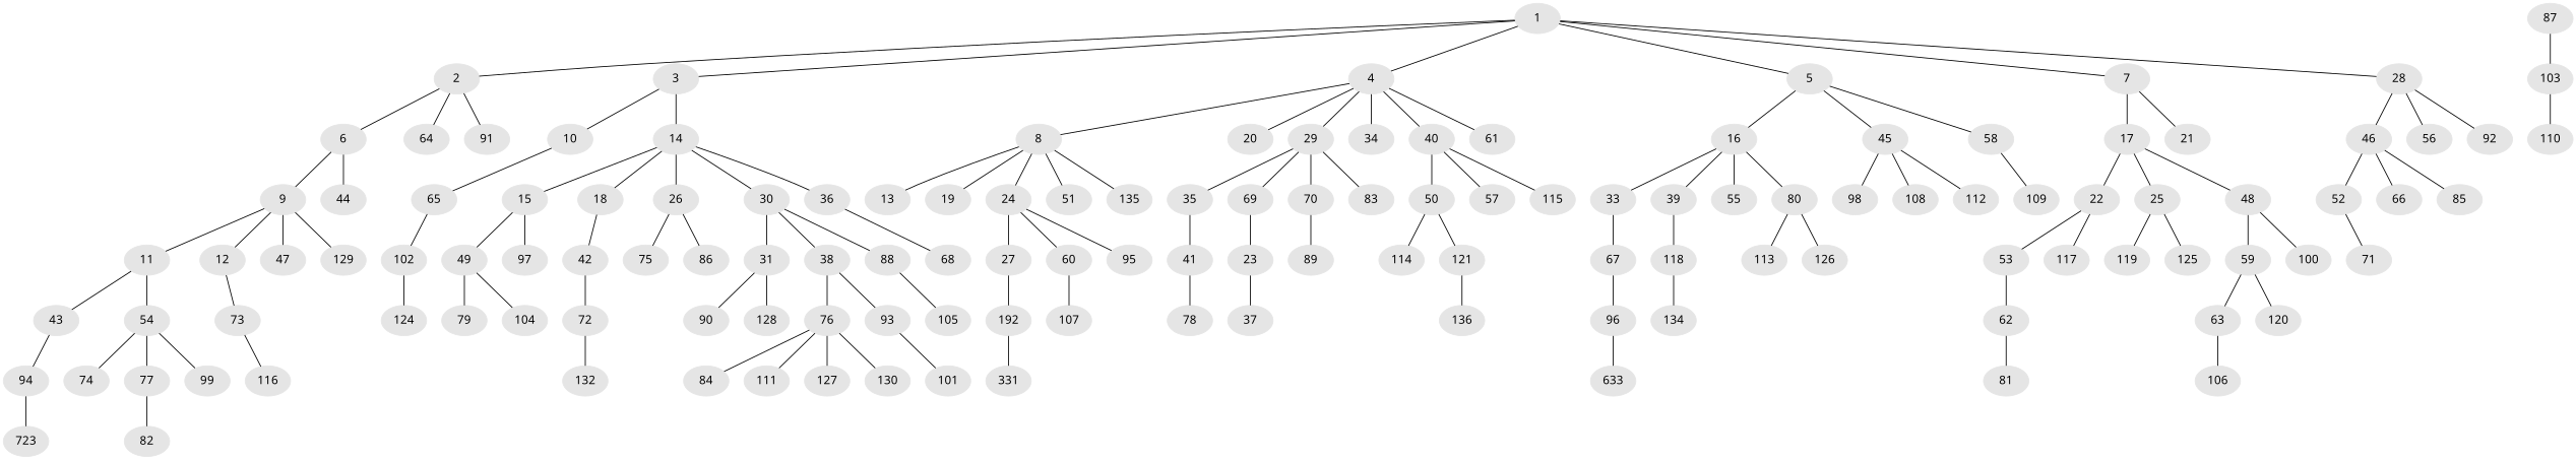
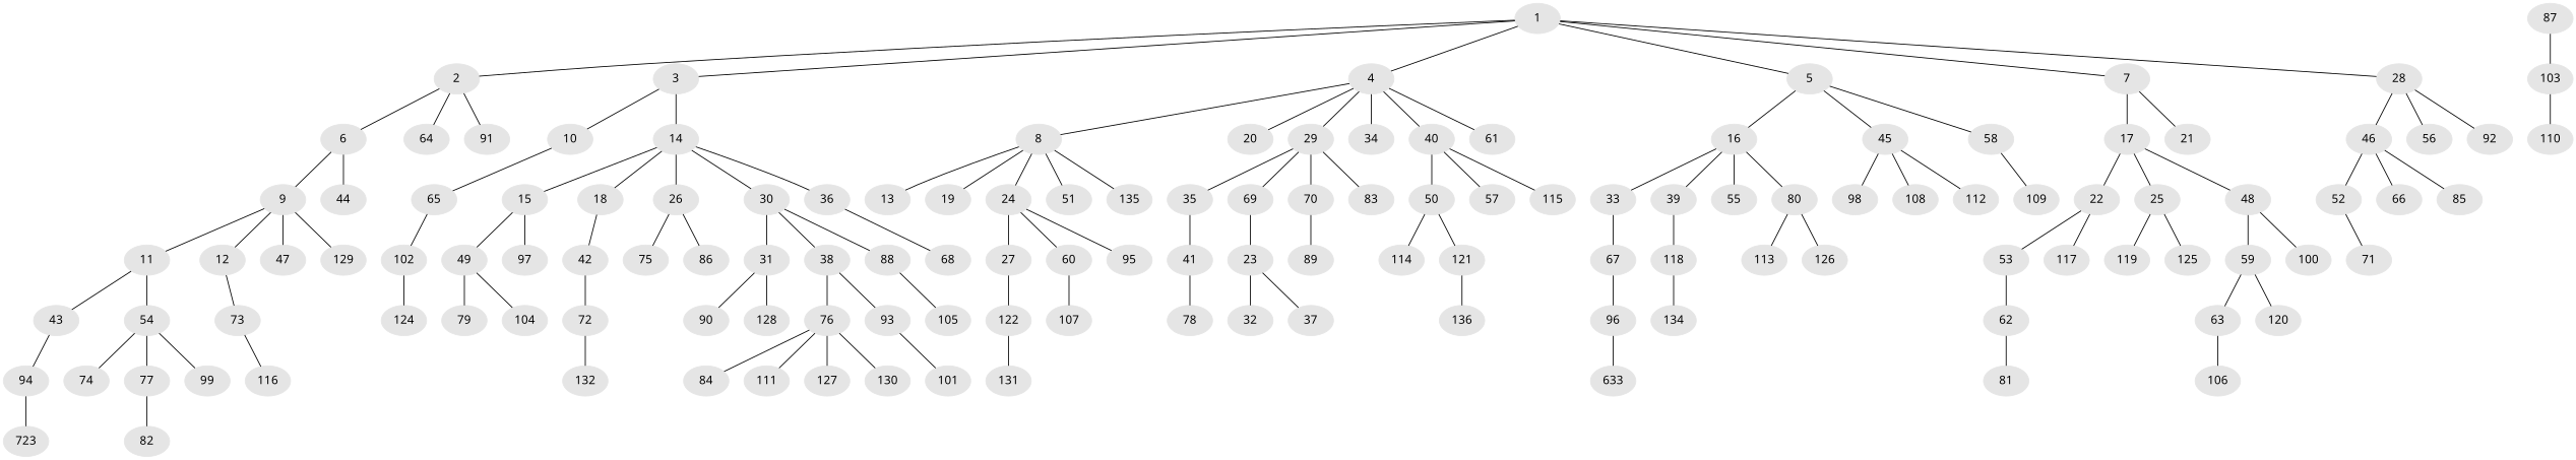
  graph {
    fontname="Noto Sans"
    node [color=gray90 fontname="Noto Sans" style=filled]
    edge [fontname="Noto Sans"]
    1
    2
    3
    4
    5
    7
    28
    6
    64
    91
    10
    14
    8
    20
    29
    34
    40
    61
    16
    45
    58
    17
    21
    46
    56
    92
    9
    44
    65
    15
    18
    26
    30
    36
    13
    19
    24
    51
    135
    35
    69
    70
    83
    50
    57
    115
    33
    39
    55
    80
    98
    108
    112
    109
    11
    12
    47
    129
    22
    25
    48
    27
    60
    95
    43
    54
    73
    102
    94
    74
    77
    99
    116
    49
    97
    42
    75
    86
    31
    38
    88
    68
    79
    104
    67
    118
    113
    126
    53
    117
    119
    125
    59
    100
    72
    23
+   32
    37
    62
-   122 [label=192]
+   122
    107
    87
    103
-   131 [label=331]
+   131
    52
    66
    85
    41
    89
    90
    128
    76
    93
    105
    96
    78
    84
    111
    127
    130
    101
    134
    114
    121
    132
    n126 [label=723]
    71
    63
    120
    136
    81
    82
    106
    124
    n135 [label=633]
    110
    1 -- 2
    1 -- 3
    1 -- 4
    1 -- 5
    1 -- 7
    1 -- 28
    2 -- 6
    2 -- 64
    2 -- 91
    3 -- 10
    3 -- 14
    4 -- 8
    4 -- 20
    4 -- 29
    4 -- 34
    4 -- 40
    4 -- 61
    5 -- 16
    5 -- 45
    5 -- 58
    7 -- 17
    7 -- 21
    28 -- 46
    28 -- 56
    28 -- 92
    6 -- 9
    6 -- 44
    10 -- 65
    14 -- 15
    14 -- 18
    14 -- 26
    14 -- 30
    14 -- 36
    8 -- 13
    8 -- 19
    8 -- 24
    8 -- 51
    8 -- 135
    29 -- 35
    29 -- 69
    29 -- 70
    29 -- 83
    40 -- 50
    40 -- 57
    40 -- 115
    16 -- 33
    16 -- 39
    16 -- 55
    16 -- 80
    45 -- 98
    45 -- 108
    45 -- 112
    58 -- 109
    17 -- 22
    17 -- 25
    17 -- 48
    46 -- 52
    46 -- 66
    46 -- 85
    9 -- 11
    9 -- 12
    9 -- 47
    9 -- 129
    65 -- 102
    15 -- 49
    15 -- 97
    18 -- 42
    26 -- 75
    26 -- 86
    30 -- 31
    30 -- 38
    30 -- 88
    36 -- 68
    24 -- 27
    24 -- 60
    24 -- 95
    35 -- 41
    69 -- 23
    70 -- 89
    50 -- 114
    50 -- 121
    33 -- 67
    39 -- 118
    80 -- 113
    80 -- 126
    11 -- 43
    11 -- 54
    12 -- 73
    22 -- 53
    22 -- 117
    25 -- 119
    25 -- 125
    48 -- 59
    48 -- 100
    27 -- 122
    60 -- 107
    43 -- 94
    54 -- 74
    54 -- 77
    54 -- 99
    73 -- 116
    102 -- 124
    94 -- n126
    77 -- 82
    49 -- 79
    49 -- 104
    42 -- 72
    31 -- 90
    31 -- 128
    38 -- 76
    38 -- 93
    88 -- 105
    67 -- 96
    118 -- 134
    53 -- 62
    59 -- 63
    59 -- 120
    72 -- 132
+   23 -- 32
    23 -- 37
    62 -- 81
    122 -- 131
    87 -- 103
    103 -- 110
    52 -- 71
    41 -- 78
    76 -- 84
    76 -- 111
    76 -- 127
    76 -- 130
    93 -- 101
    96 -- n135
    121 -- 136
    63 -- 106
  }
